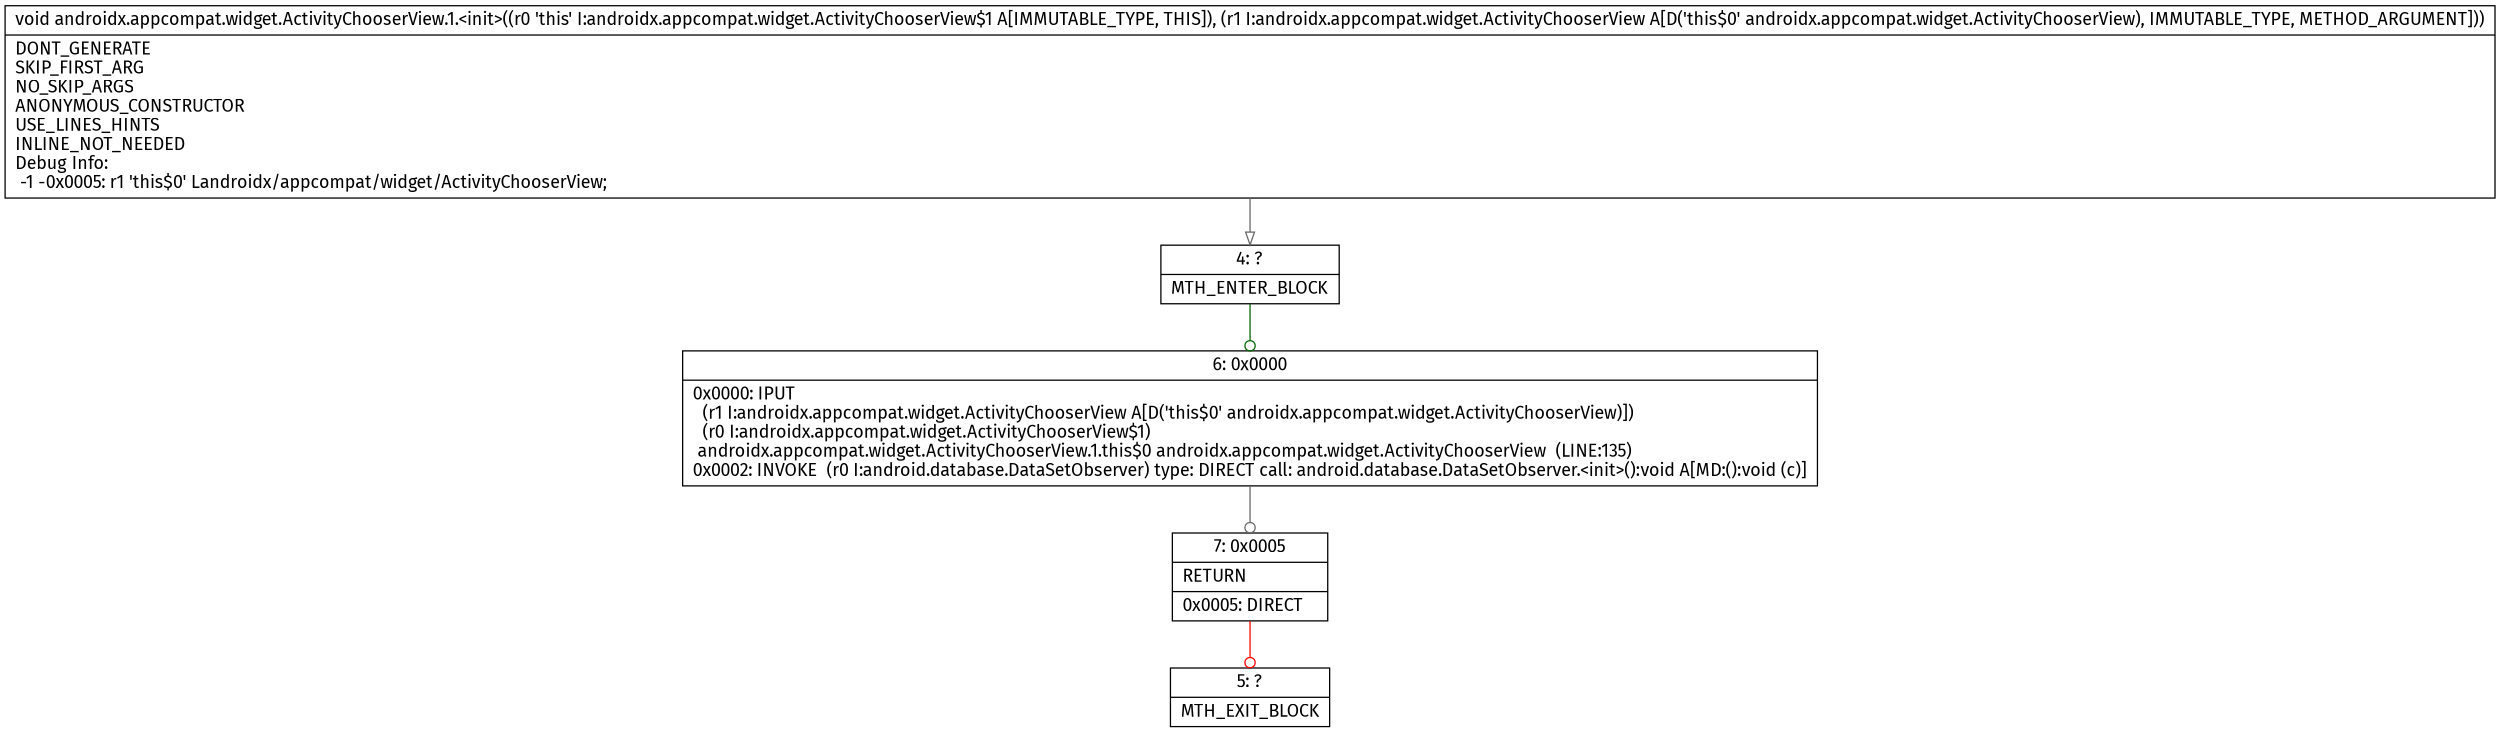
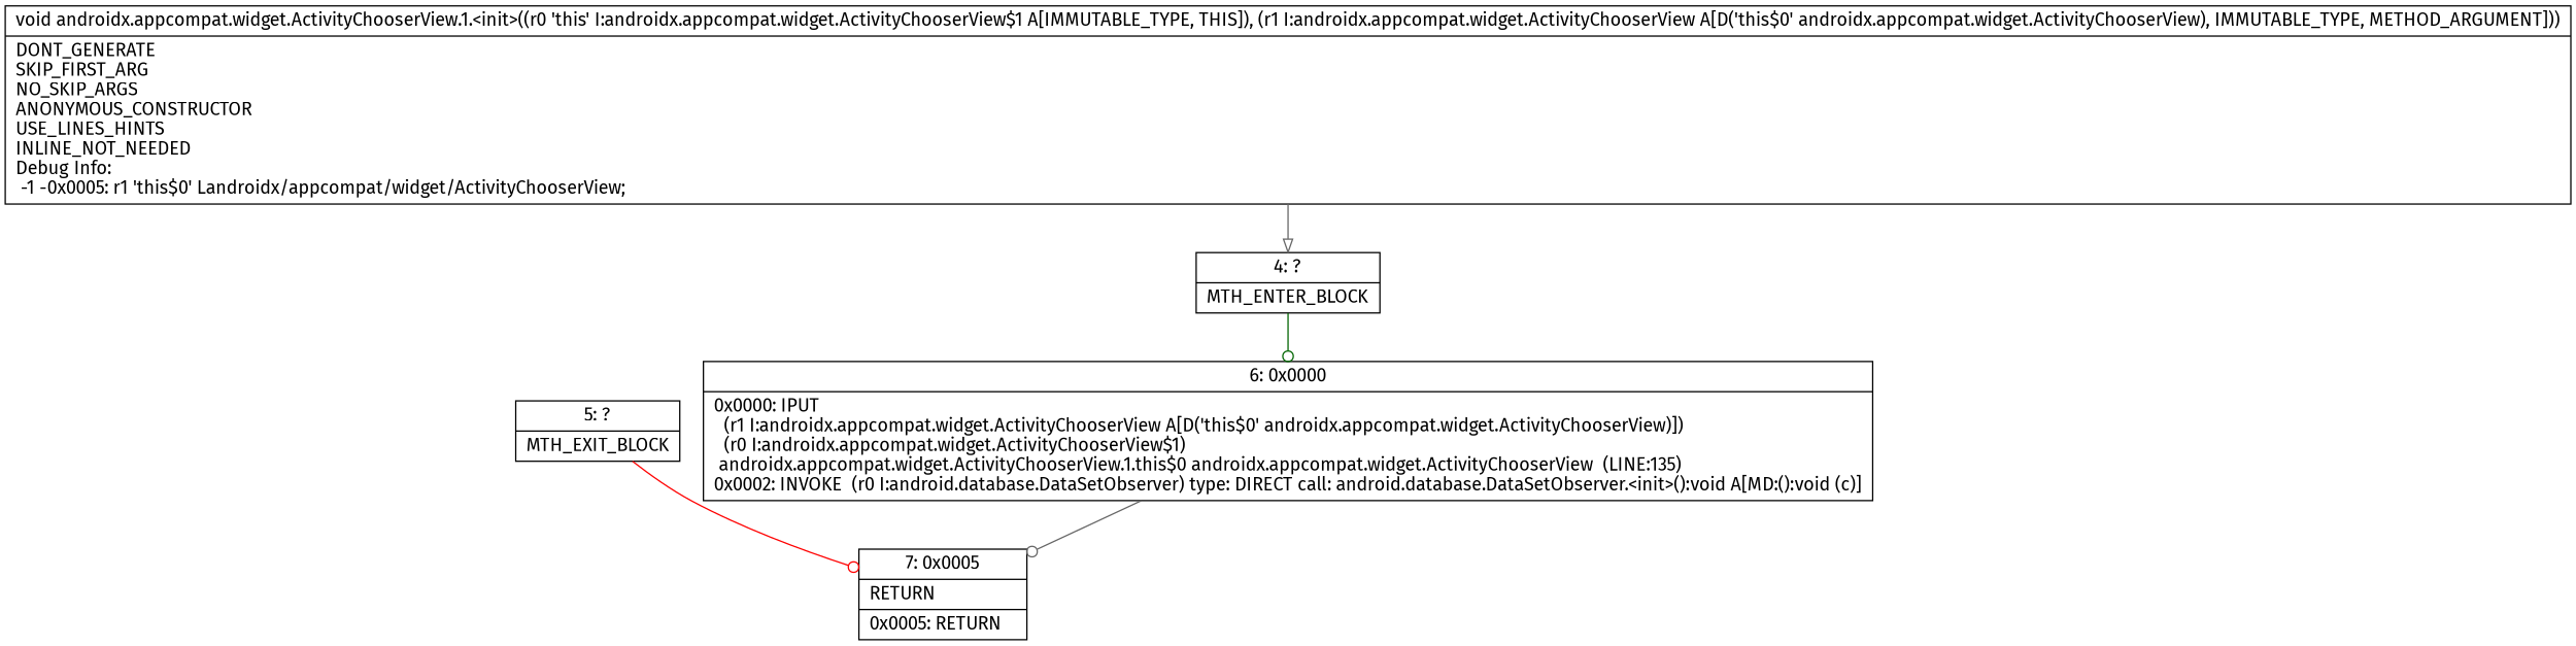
  digraph {
    fontname="Fira Sans"
    node [fontname="Fira Sans" shape=record]
    edge [arrowhead=odot color=gray40 fontname="Fira Sans"]
    n1 [label="{4\:\ ?|MTH_ENTER_BLOCK\l}"]
    n2 [label="{6\:\ 0x0000|0x0000: IPUT  \l  (r1 I:androidx.appcompat.widget.ActivityChooserView A[D('this$0' androidx.appcompat.widget.ActivityChooserView)])\l  (r0 I:androidx.appcompat.widget.ActivityChooserView$1)\l androidx.appcompat.widget.ActivityChooserView.1.this$0 androidx.appcompat.widget.ActivityChooserView  (LINE:135)\l0x0002: INVOKE  (r0 I:android.database.DataSetObserver) type: DIRECT call: android.database.DataSetObserver.\<init\>():void A[MD:():void (c)]\l}"]
-   n3 [label="{7\:\ 0x0005|RETURN\l|0x0005: DIRECT   \l}"]
+   n3 [label="{7\:\ 0x0005|RETURN\l|0x0005: RETURN   \l}"]
    n4 [label="{5\:\ ?|MTH_EXIT_BLOCK\l}"]
    n5 [label="{void androidx.appcompat.widget.ActivityChooserView.1.\<init\>((r0 'this' I:androidx.appcompat.widget.ActivityChooserView$1 A[IMMUTABLE_TYPE, THIS]), (r1 I:androidx.appcompat.widget.ActivityChooserView A[D('this$0' androidx.appcompat.widget.ActivityChooserView), IMMUTABLE_TYPE, METHOD_ARGUMENT]))  | DONT_GENERATE\lSKIP_FIRST_ARG\lNO_SKIP_ARGS\lANONYMOUS_CONSTRUCTOR\lUSE_LINES_HINTS\lINLINE_NOT_NEEDED\lDebug Info:\l  \-1 \-0x0005: r1 'this$0' Landroidx\/appcompat\/widget\/ActivityChooserView;\l}"]
    n1 -> n2 [color=darkgreen]
    n2 -> n3
-   n3 -> n4 [color=red]
+   n4 -> n3 [color=red]
    n5 -> n1 [arrowhead=onormal]
  }
